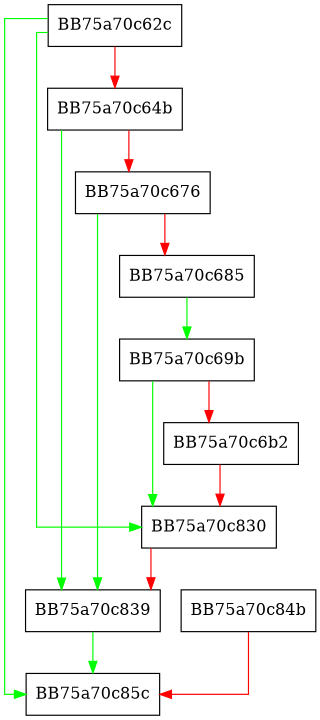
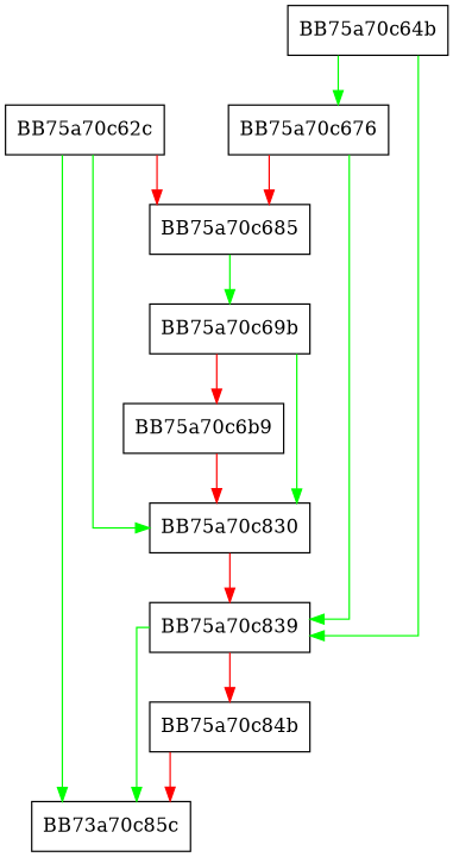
  digraph {
    splines=ortho
    node [shape=box]
    edge [color=red]
    BB75a70c62c
-   BB75a70c85c
+   BB75a70c85c [label=BB73a70c85c]
    BB75a70c64b
    BB75a70c830
    BB75a70c839
    n6 [label=BB75a70c676]
    BB75a70c84b
    BB75a70c685
    BB75a70c69b
-   BB75a70c6b9 [label=BB75a70c6b2]
+   BB75a70c6b9
    BB75a70c62c -> BB75a70c85c [color=green]
-   BB75a70c62c -> BB75a70c64b
+   BB75a70c62c -> BB75a70c685
    BB75a70c62c -> BB75a70c830 [color=green]
    BB75a70c64b -> BB75a70c839 [color=green]
-   BB75a70c64b -> n6
+   BB75a70c64b -> n6 [color=green]
    BB75a70c830 -> BB75a70c839
    BB75a70c839 -> BB75a70c85c [color=green]
+   BB75a70c839 -> BB75a70c84b
    n6 -> BB75a70c839 [color=green]
    n6 -> BB75a70c685
    BB75a70c84b -> BB75a70c85c
    BB75a70c685 -> BB75a70c69b [color=green]
    BB75a70c69b -> BB75a70c830 [color=green]
    BB75a70c69b -> BB75a70c6b9
    BB75a70c6b9 -> BB75a70c830
  }
